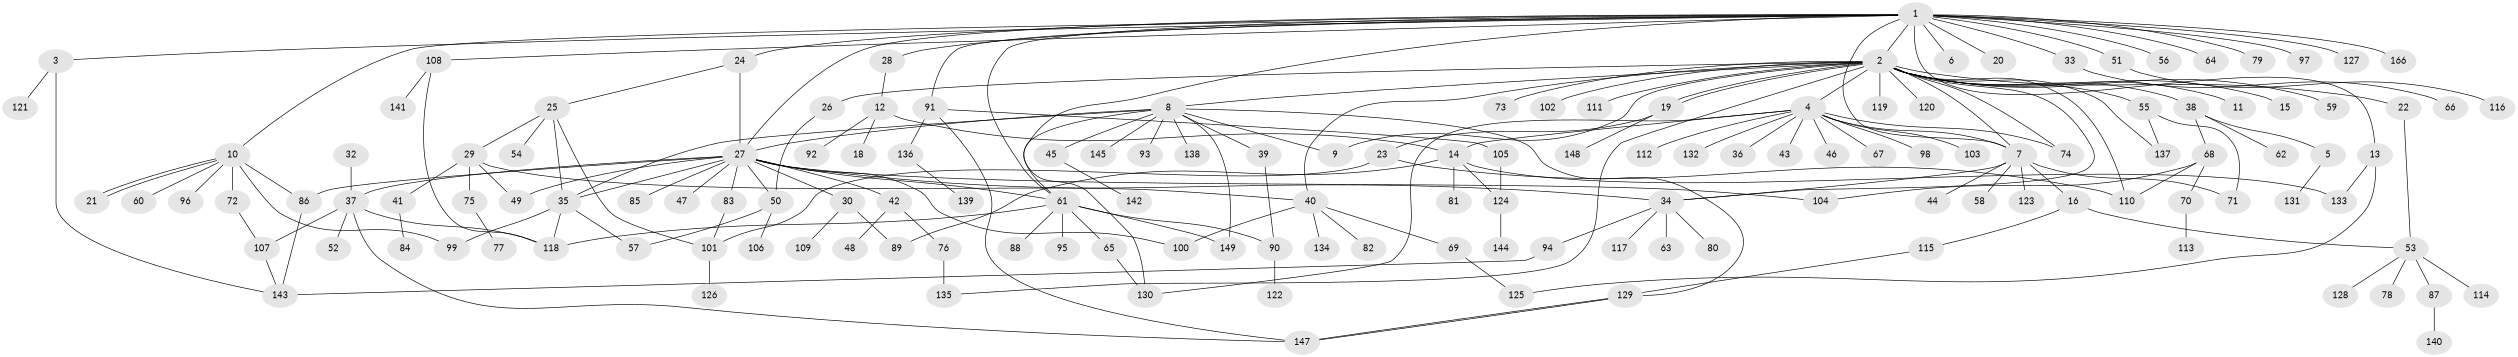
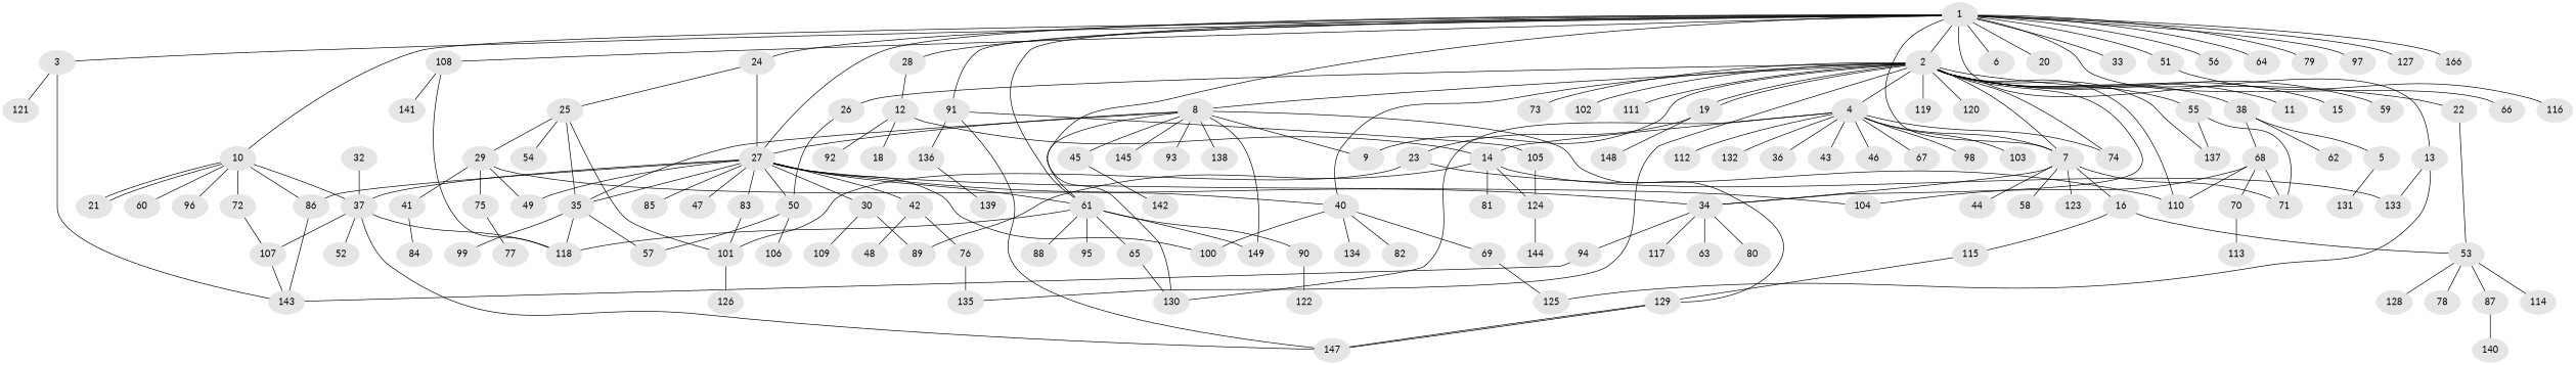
  graph {
    fontname=Lato
    node [color=gray90 fontname=Lato style=filled]
    edge [fontname=Lato]
    1
    2
    3
    6
    7
    10
    13
    20
    24
    27
    28
    33
    51
    56
    61
    64
    66
    79
    91
    97
    108
    127
    130
    n24 [label=166]
    4
    8
    9
    11
    15
    19
    22
    26
    34
    38
    40
    55
    59
    73
    74
    102
    110
    111
    119
    120
    135
    137
    121
    143
    16
    44
    58
    71
    123
    21
    60
    72
    86
    96
    99
    12
    14
    18
    92
    125
    133
    25
    35
    50
    30
    37
    42
    47
    83
    85
    100
    104
    49
    116
    149
    118
    90
    65
    88
    95
    147
    105
    136
    141
    36
    43
    46
    67
    98
    103
    112
    132
    5
    131
-   39
    45
    93
    129
    138
    145
    23
    148
    53
    63
    80
    94
    117
    62
    68
    69
    82
    134
    81
    89
    124
    115
    57
    142
    107
    144
    78
    87
    114
    128
    101
    126
    29
    54
    75
    41
    106
    109
    52
    48
    76
    77
    84
    32
    70
    122
    140
    113
    139
    1 -- 2
    1 -- 3
    1 -- 6
    1 -- 7
    1 -- 10
    1 -- 13
    1 -- 20
    1 -- 24
    1 -- 27
    1 -- 28
    1 -- 33
    1 -- 51
    1 -- 56
    1 -- 61
    1 -- 64
-   33 -- 66
+   1 -- 66
    1 -- 79
    1 -- 91
    1 -- 97
    1 -- 108
    1 -- 127
    1 -- 130
    1 -- n24
    2 -- 7
    2 -- 4
    2 -- 8
    2 -- 9
    2 -- 11
    2 -- 15
    2 -- 19
    2 -- 19
    2 -- 22
    2 -- 26
    2 -- 34
    2 -- 38
    2 -- 40
    2 -- 55
    2 -- 59
    2 -- 73
    2 -- 74
    2 -- 102
    2 -- 110
    2 -- 111
    2 -- 119
    2 -- 120
    2 -- 135
    2 -- 137
    3 -- 121
    3 -- 143
    7 -- 34
    7 -- 16
    7 -- 44
    7 -- 58
    7 -- 71
    7 -- 123
    10 -- 21
    10 -- 21
    10 -- 60
    10 -- 72
    10 -- 86
    10 -- 96
-   10 -- 99
+   10 -- 37
    13 -- 125
    13 -- 133
    24 -- 27
    24 -- 25
    27 -- 61
    27 -- 34
    27 -- 86
    27 -- 35
    27 -- 50
    27 -- 30
    27 -- 37
    27 -- 42
    27 -- 47
    27 -- 83
    27 -- 85
    27 -- 100
    27 -- 104
    27 -- 49
    28 -- 12
    51 -- 116
    61 -- 149
    61 -- 118
    61 -- 90
    61 -- 65
    61 -- 88
    61 -- 95
    91 -- 147
    91 -- 105
    91 -- 136
    108 -- 118
    108 -- 141
    4 -- 7
    4 -- 130
    4 -- 74
    4 -- 14
    4 -- 36
    4 -- 43
    4 -- 46
    4 -- 67
    4 -- 98
    4 -- 103
    4 -- 112
    4 -- 132
    8 -- 27
    8 -- 61
    8 -- 9
    8 -- 35
    8 -- 149
-   8 -- 39
    8 -- 45
    8 -- 93
    8 -- 129
    8 -- 138
    8 -- 145
    19 -- 23
    19 -- 148
    22 -- 53
    26 -- 50
    34 -- 63
    34 -- 80
    34 -- 94
    34 -- 117
    38 -- 5
    38 -- 62
    38 -- 68
    40 -- 100
    40 -- 69
    40 -- 82
    40 -- 134
    55 -- 137
    55 -- 71
    16 -- 53
    16 -- 115
    72 -- 107
    86 -- 143
    12 -- 14
    12 -- 18
    12 -- 92
    14 -- 133
    14 -- 81
    14 -- 89
    14 -- 124
    25 -- 35
    25 -- 101
    25 -- 29
    25 -- 54
    35 -- 99
    35 -- 118
    35 -- 57
    50 -- 57
    50 -- 106
    30 -- 89
    30 -- 109
    37 -- 118
    37 -- 147
    37 -- 107
    37 -- 52
    42 -- 48
    42 -- 76
    83 -- 101
    90 -- 122
    65 -- 130
    105 -- 124
    136 -- 139
    5 -- 131
-   39 -- 90
    45 -- 142
    129 -- 147
    129 -- 147
    23 -- 110
    23 -- 101
    53 -- 78
    53 -- 87
    53 -- 114
    53 -- 128
    94 -- 143
    68 -- 110
+   68 -- 71
    68 -- 104
    68 -- 70
    69 -- 125
    124 -- 144
    115 -- 129
    107 -- 143
    87 -- 140
    101 -- 126
    29 -- 40
    29 -- 49
    29 -- 75
    29 -- 41
    75 -- 77
    41 -- 84
    76 -- 135
    32 -- 37
    70 -- 113
  }
